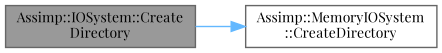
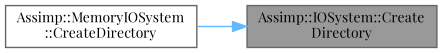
  digraph {
    rankdir=RL
    fontname="Playfair Display"
    node [fontname="Playfair Display" fontsize=10 shape=box style=filled]
    n1 [color=gray40 fillcolor=grey60 fontcolor=black height=0.2 label="Assimp::IOSystem::Create\lDirectory" width=0.4]
    n2 [color=grey40 fillcolor=white height=0.2 label="Assimp::MemoryIOSystem\l::CreateDirectory" width=0.4]
-   n2 -> n1 [color=steelblue1 dir=back fontname="Playfair Display" fontsize=10 labelfontname=Helvetica labelfontsize=10 style=solid]
+   n1 -> n2 [color=steelblue1 dir=back fontname="Playfair Display" fontsize=10 labelfontname=Helvetica labelfontsize=10 style=solid]
  }
